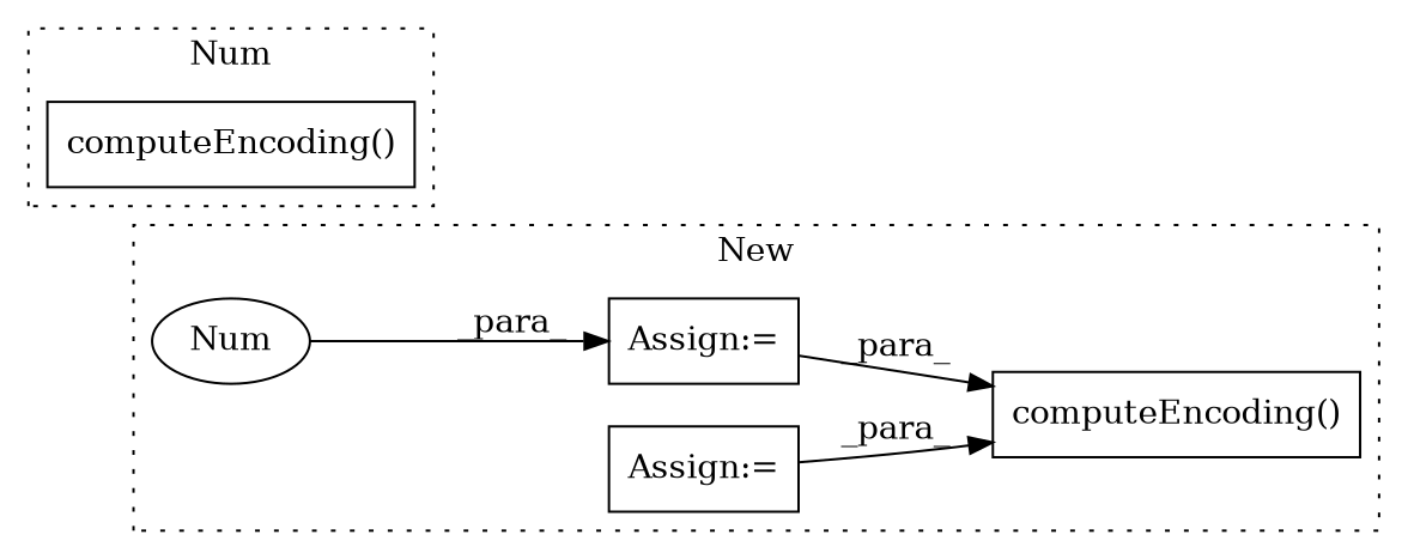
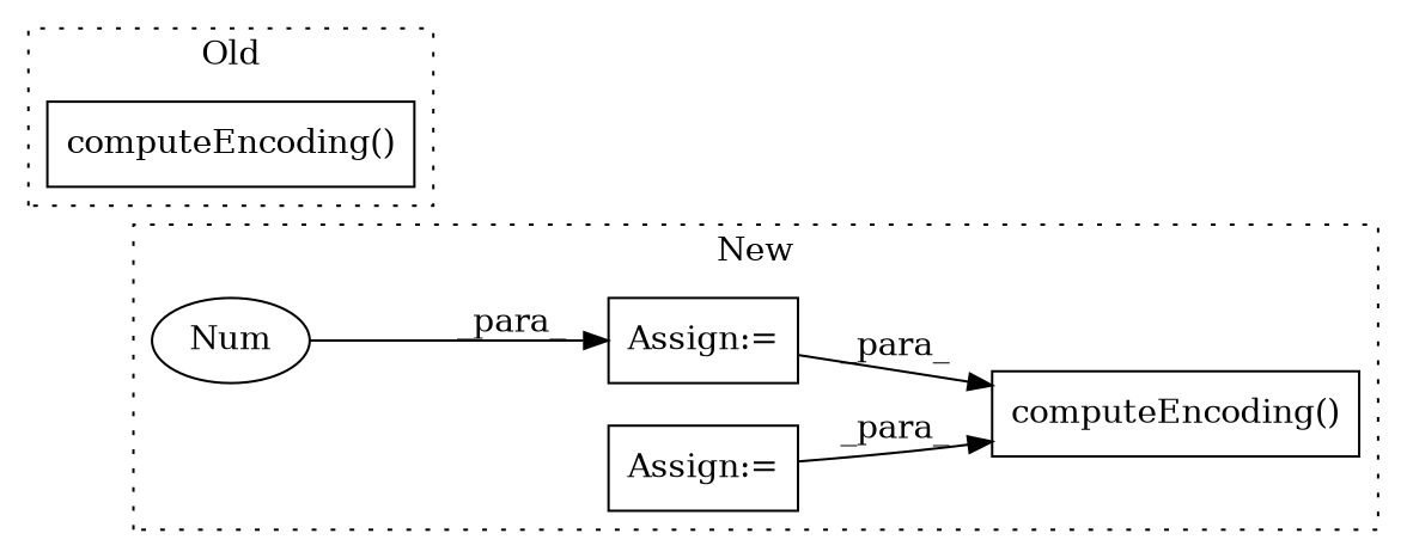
  digraph {
    rankdir=LR
    node [a=75 l=3 shape=box]
    n1 [l="33,1" label="computeEncoding()" s="11499,11559"]
    n2 [a=68 label="Assign:=" s=8898]
    n3 [a=76 l=1 label=Num s=8901 shape=ellipse]
    n4 [a=68 label="Assign:=" s=8928]
    n5 [l=34 label="computeEncoding()" s=11255]
    subgraph cluster_1 {
      label=New
      style=dotted
      n1
      n2
      n3
      n4
    }
    subgraph cluster_2 {
-     label=Num
+     label=Old
      style=dotted
      n5
    }
    n2 -> n1 [label=_para_]
    n3 -> n2 [label=_para_]
    n4 -> n1 [label=_para_]
  }
